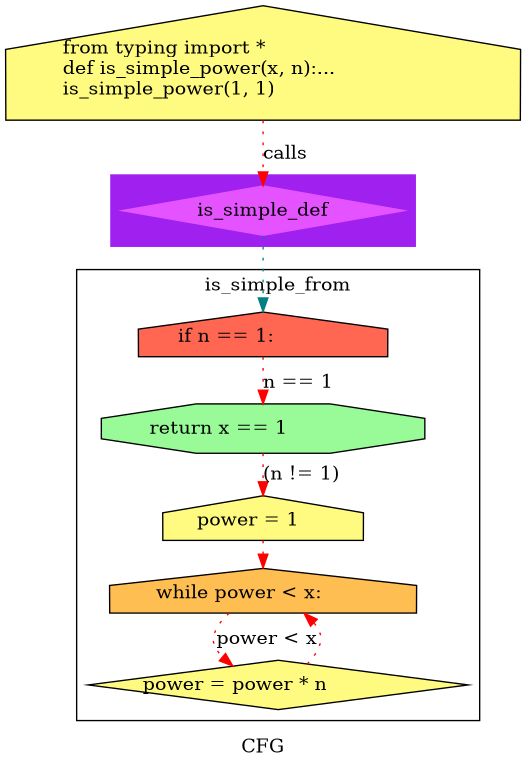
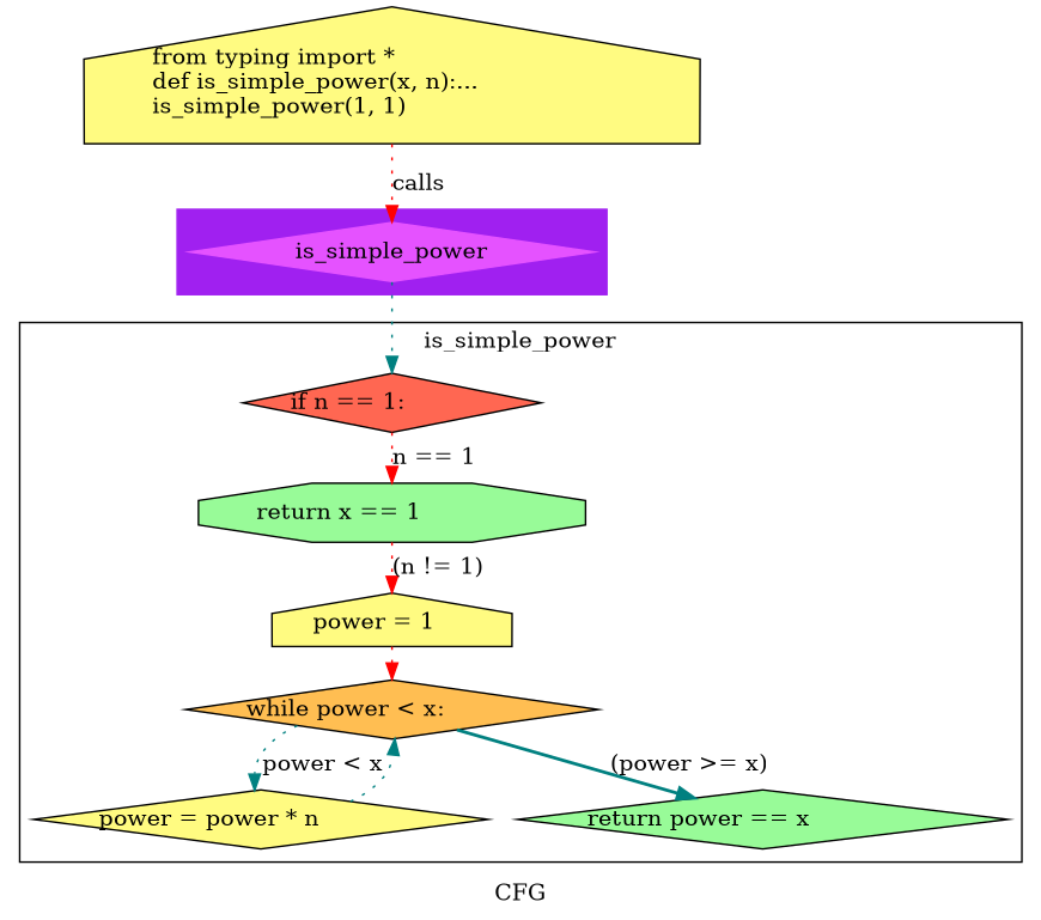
  digraph {
    compound=True
    fontname="DejaVu Serif"
    label=CFG
    pack=False
    rankdir=TB
    ranksep=0.02
    node [fontname="DejaVu Serif" shape=diamond style="filled,solid" fillcolor="#FFFB81"]
    edge [color=red fontname="DejaVu Serif" style=dotted]
-   n1 [color="#E552FF" height=0.5 label=is_simple_def linenum="[12]" style=filled width=1.9444 fillcolor=""]
-   n2 [fillcolor="#FF6752" height=0.5 label="if n == 1:\l" linenum="[5]" shape=house width=2.5277]
+   n1 [color="#E552FF" height=0.5 label=is_simple_power linenum="[12]" style=filled width=1.9444 fillcolor=""]
+   n2 [fillcolor="#FF6752" height=0.5 label="if n == 1:\l" linenum="[5]" width=2.5277]
    n3 [fillcolor="#98fb98" height=0.5 label="return x == 1\l" linenum="[6]" shape=octagon width=3.2823]
    n4 [height=0.5 label="power = 1\l" linenum="[7]" shape=house width=1.2639]
-   n5 [fillcolor="#FFBE52" height=0.5 label="while power < x:\l" linenum="[8]" shape=house width=3.1062]
+   n5 [fillcolor="#FFBE52" height=0.5 label="while power < x:\l" linenum="[8]" width=3.1062]
    n6 [height=0.5 label="power = power * n\l" linenum="[9]" width=2.1806]
+   n7 [fillcolor="#98fb98" height=0.5 label="return power == x\l" linenum="[10]" width=4.1559]
    n8 [height=0.73611 label="from typing import *\ldef is_simple_power(x, n):...\lis_simple_power(1, 1)\l" linenum="[1]" shape=house width=3.5556]
    subgraph cluster_1 {
      color=purple
      compound=true
      label=""
      shape=tab
      style=filled
      n1
    }
    subgraph cluster_2 {
-     label=is_simple_from
+     label=is_simple_power
      n2
      n3
      n4
      n5
      n6
+     n7
    }
    n1 -> n2 [color=teal]
    n2 -> n3 [label="n == 1"]
    n3 -> n4 [label="(n != 1)"]
    n4 -> n5
-   n5 -> n6 [label="power < x"]
-   n6 -> n5
+   n5 -> n6 [color=teal label="power < x"]
+   n5 -> n7 [color=teal label="(power >= x)" style=bold]
+   n6 -> n5 [color=teal]
    n8 -> n1 [label=calls]
  }
